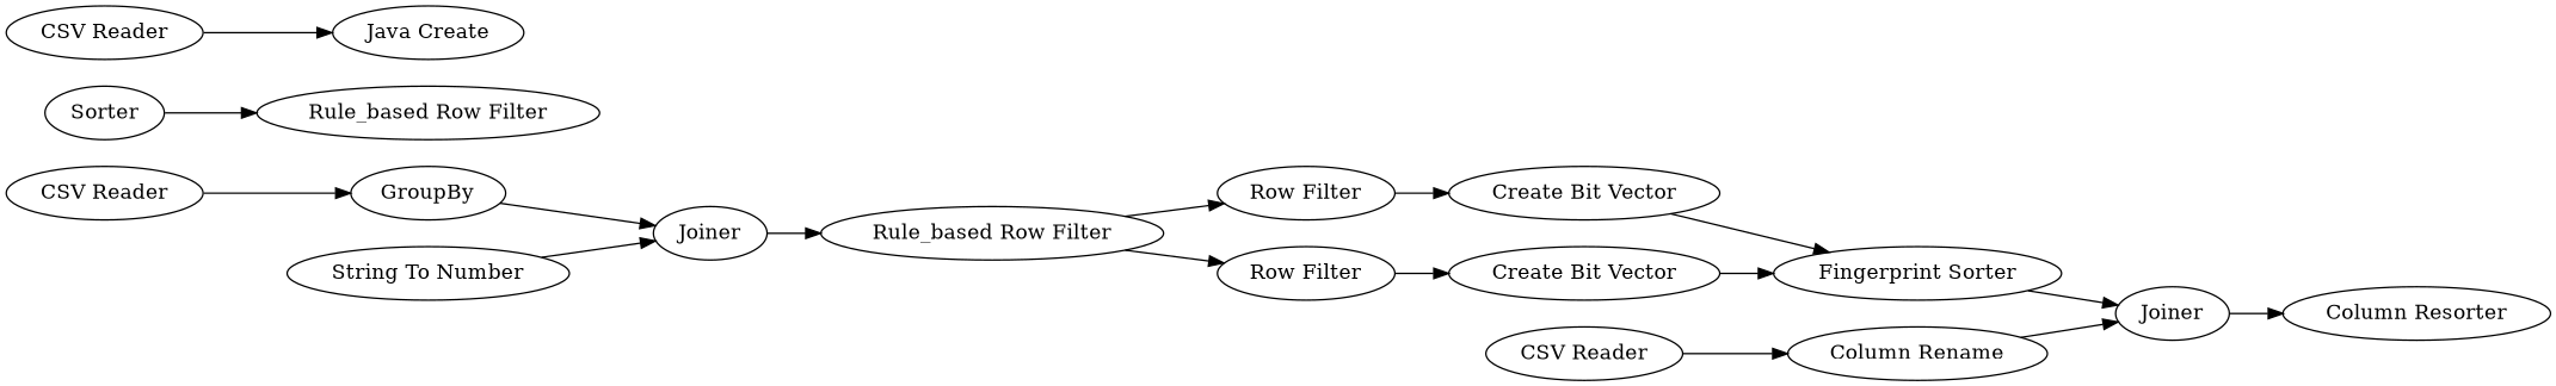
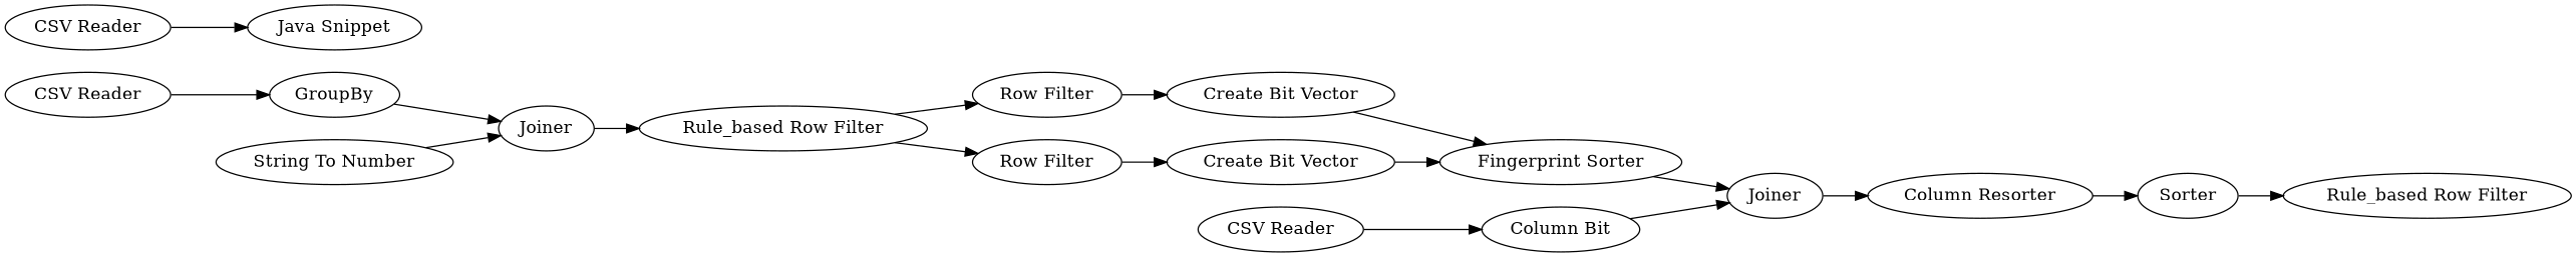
  digraph {
    rankdir=LR
    n1 [label="CSV Reader"]
    n2 [label=GroupBy]
    n3 [label=Joiner]
    n4 [label="Rule_based Row Filter"]
    n5 [label="Row Filter"]
    n6 [label="Row Filter"]
    n7 [label="Fingerprint Sorter"]
    n8 [label=Joiner]
    n9 [label="Column Resorter"]
    n10 [label="Create Bit Vector"]
    n11 [label=Sorter]
    n12 [label="Rule_based Row Filter"]
    n13 [label="CSV Reader"]
-   n14 [label="Java Create"]
+   n14 [label="Java Snippet"]
    n15 [label="Create Bit Vector"]
    n16 [label="String To Number"]
-   n17 [label="Column Rename"]
+   n17 [label="Column Bit"]
    n18 [label="CSV Reader"]
    n1 -> n2
    n2 -> n3
    n3 -> n4
    n4 -> n5
    n4 -> n6
    n5 -> n15
    n6 -> n10
    n7 -> n8
    n8 -> n9
+   n9 -> n11
    n10 -> n7
    n11 -> n12
    n13 -> n14
    n15 -> n7
    n16 -> n3
    n17 -> n8
    n18 -> n17
  }
